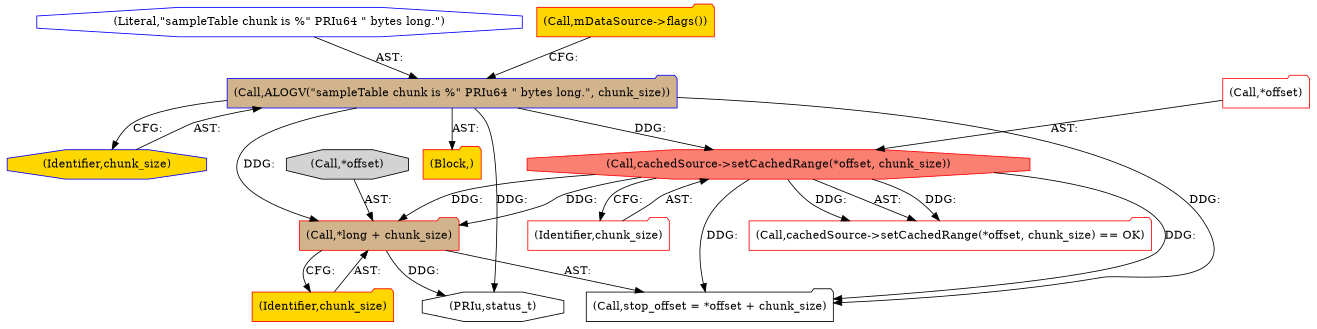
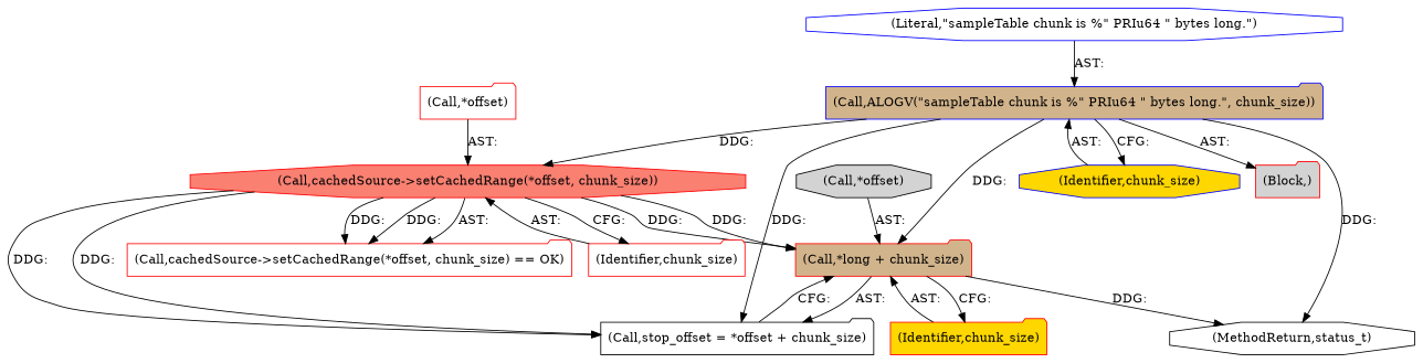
  digraph {
    node [color=red fillcolor=white shape=folder style=filled]
    n1 [fillcolor=tan label="(Call,*long + chunk_size)"]
    n2 [color=black label="(Call,stop_offset = *offset + chunk_size)"]
-   n3 [color=black label="(PRIu,status_t)" shape=octagon]
+   n3 [color=black label="(MethodReturn,status_t)" shape=octagon]
    n4 [fillcolor=gold label="(Identifier,chunk_size)"]
    n5 [fillcolor=salmon label="(Call,cachedSource->setCachedRange(*offset, chunk_size))" shape=octagon]
    n6 [label="(Call,cachedSource->setCachedRange(*offset, chunk_size) == OK)"]
    n7 [label="(Identifier,chunk_size)"]
    n8 [color=blue fillcolor=tan label="(Call,ALOGV(\"sampleTable chunk is %\" PRIu64 \" bytes long.\", chunk_size))"]
    n9 [color=blue fillcolor=gold label="(Identifier,chunk_size)" shape=octagon]
-   n10 [fillcolor=gold label="(Block,)"]
+   n10 [fillcolor=lightgrey label="(Block,)"]
    n11 [color=black fillcolor=lightgrey label="(Call,*offset)" shape=octagon]
    n12 [label="(Call,*offset)"]
    n13 [color=blue label="(Literal,\"sampleTable chunk is %\" PRIu64 \" bytes long.\")" shape=octagon]
-   n14 [fillcolor=gold label="(Call,mDataSource->flags())"]
    n1 -> n2 [label="AST: "]
    n1 -> n3 [label="DDG: "]
    n1 -> n4 [label="CFG: "]
+   n2 -> n1 [label="CFG: "]
    n4 -> n1 [label="AST: "]
    n5 -> n1 [label="DDG: "]
    n5 -> n1 [label="DDG: "]
    n5 -> n2 [label="DDG: "]
    n5 -> n2 [label="DDG: "]
    n5 -> n6 [label="AST: "]
    n5 -> n6 [label="DDG: "]
    n5 -> n6 [label="DDG: "]
    n5 -> n7 [label="CFG: "]
    n7 -> n5 [label="AST: "]
    n8 -> n1 [label="DDG: "]
    n8 -> n2 [label="DDG: "]
    n8 -> n3 [label="DDG: "]
    n8 -> n5 [label="DDG: "]
    n8 -> n9 [label="CFG: "]
    n8 -> n10 [label="AST: "]
    n9 -> n8 [label="AST: "]
    n11 -> n1 [label="AST: "]
    n12 -> n5 [label="AST: "]
    n13 -> n8 [label="AST: "]
-   n14 -> n8 [label="CFG: "]
  }
